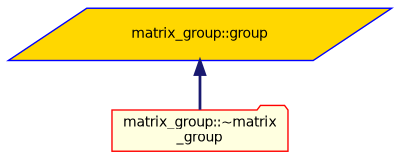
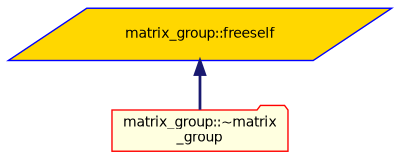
  digraph {
    rankdir=TB
    node [fontname=Helvetica fontsize=10 style=filled]
-   n1 [color=blue fillcolor=gold fontcolor=black height=0.2 label="matrix_group::group" shape=parallelogram width=0.4]
+   n1 [color=blue fillcolor=gold fontcolor=black height=0.2 label="matrix_group::freeself" shape=parallelogram width=0.4]
    n2 [color=red fillcolor=lightyellow height=0.2 label="matrix_group::~matrix\l_group" shape=folder width=0.4]
    n1 -> n2 [color=midnightblue dir=back fontname=Helvetica fontsize=10 labelfontname=Helvetica labelfontsize=10 style=bold]
  }
